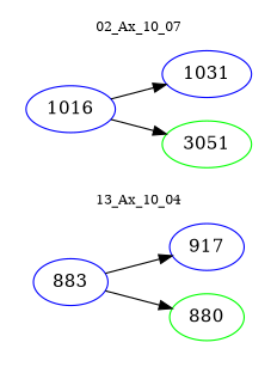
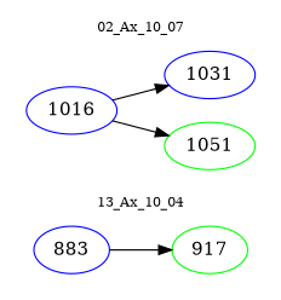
  digraph {
    rankdir=LR
    node [color=blue]
    edge [color=black]
    n1 [label=883]
-   n2 [color=green label=880]
-   n3 [label=917]
+   n3 [color=green label=917]
    n4 [label=1016]
-   n5 [color=green label=3051]
+   n5 [color=green label=1051]
    n6 [label=1031]
    subgraph cluster_1 {
      color=white
      fontsize=10
      label="13_Ax_10_04"
      n1
-     n2
      n3
    }
    subgraph cluster_2 {
      color=white
      fontsize=10
      label="02_Ax_10_07"
      n4
      n5
      n6
    }
-   n1 -> n2
    n1 -> n3
    n4 -> n5
    n4 -> n6
  }
